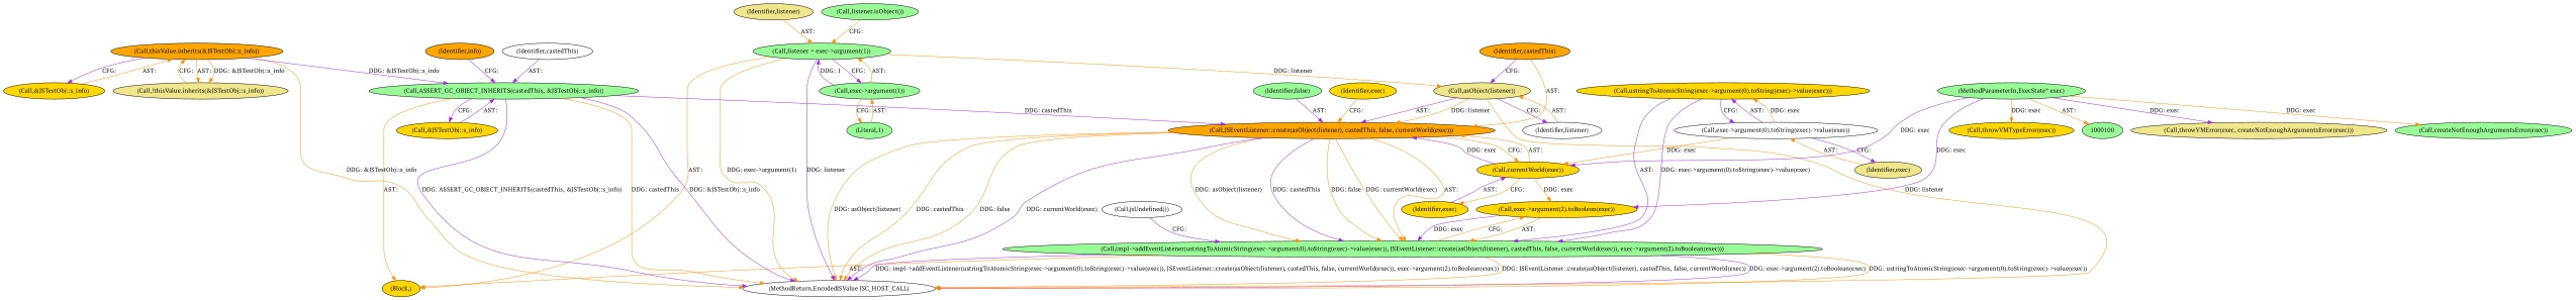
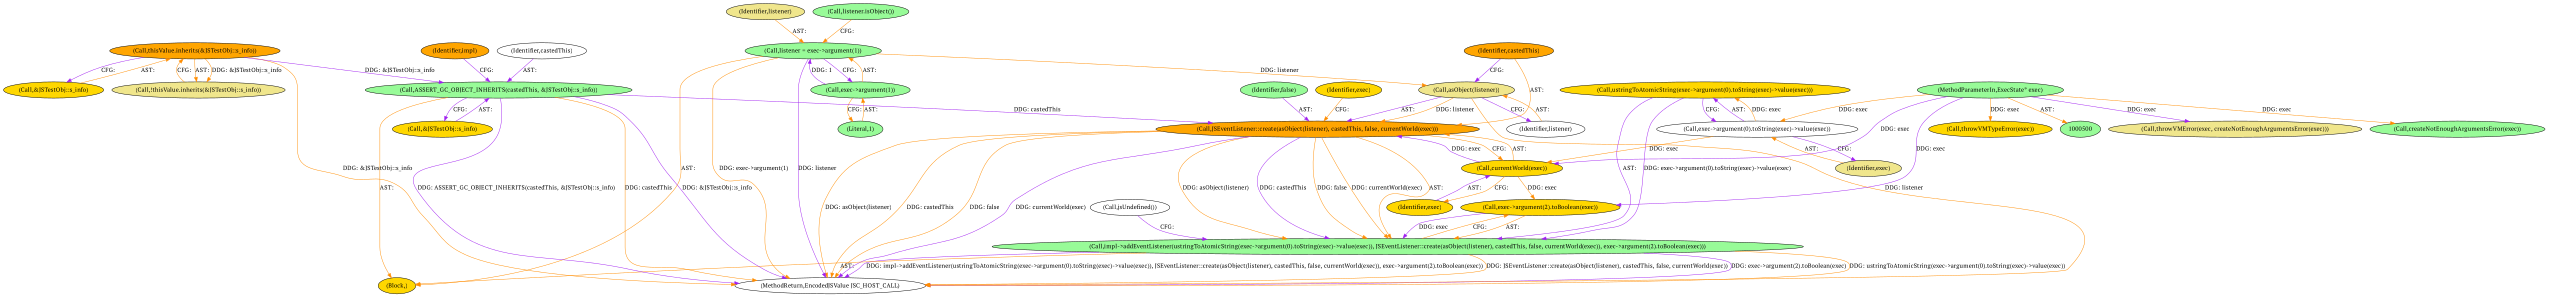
  digraph {
    fontname="PT Serif"
    node [fillcolor=palegreen fontname="PT Serif" style=filled]
    edge [color=darkorange fontname="PT Serif"]
    n1 [fillcolor=orange label="(Call,JSEventListener::create(asObject(listener), castedThis, false, currentWorld(exec)))"]
    n2 [fillcolor=gold label="(Call,currentWorld(exec))"]
    n3 [label="(Call,impl->addEventListener(ustringToAtomicString(exec->argument(0).toString(exec)->value(exec)), JSEventListener::create(asObject(listener), castedThis, false, currentWorld(exec)), exec->argument(2).toBoolean(exec)))"]
    n4 [fillcolor=white label="(MethodReturn,EncodedJSValue JSC_HOST_CALL)"]
    n5 [fillcolor=gold label="(Identifier,exec)"]
    n6 [fillcolor=gold label="(Call,exec->argument(2).toBoolean(exec))"]
    n7 [fillcolor=gold label="(Block,)"]
    n8 [fillcolor=khaki label="(Call,asObject(listener))"]
    n9 [fillcolor=white label="(Identifier,listener)"]
    n10 [label="(Call,listener = exec->argument(1))"]
    n11 [label="(Call,exec->argument(1))"]
    n12 [label="(Literal,1)"]
    n13 [label="(Call,ASSERT_GC_OBJECT_INHERITS(castedThis, &JSTestObj::s_info))"]
    n14 [fillcolor=gold label="(Call,&JSTestObj::s_info)"]
    n15 [fillcolor=orange label="(Call,thisValue.inherits(&JSTestObj::s_info))"]
    n16 [fillcolor=khaki label="(Call,!thisValue.inherits(&JSTestObj::s_info))"]
    n17 [fillcolor=gold label="(Call,&JSTestObj::s_info)"]
    n18 [fillcolor=white label="(Call,exec->argument(0).toString(exec)->value(exec))"]
    n19 [fillcolor=khaki label="(Identifier,exec)"]
    n20 [fillcolor=gold label="(Call,ustringToAtomicString(exec->argument(0).toString(exec)->value(exec)))"]
    n21 [label="(MethodParameterIn,ExecState* exec)"]
    n22 [fillcolor=khaki label="(Call,throwVMError(exec, createNotEnoughArgumentsError(exec)))"]
    n23 [label="(Call,createNotEnoughArgumentsError(exec))"]
    n24 [fillcolor=gold label="(Call,throwVMTypeError(exec))"]
-   1000100
+   1000100 [label=1000500]
    n26 [fillcolor=khaki label="(Identifier,listener)"]
    n27 [label="(Identifier,false)"]
    n28 [fillcolor=white label="(Call,jsUndefined())"]
    n29 [label="(Call,listener.isObject())"]
    n30 [fillcolor=orange label="(Identifier,castedThis)"]
    n31 [fillcolor=gold label="(Identifier,exec)"]
    n32 [fillcolor=white label="(Identifier,castedThis)"]
-   n33 [fillcolor=orange label="(Identifier,info)"]
+   n33 [fillcolor=orange label="(Identifier,impl)"]
    n1 -> n2 [label="CFG: "]
    n1 -> n3 [label="AST: "]
    n1 -> n3 [label="DDG: asObject(listener)"]
    n1 -> n3 [color=purple label="DDG: castedThis"]
    n1 -> n3 [label="DDG: false"]
    n1 -> n3 [label="DDG: currentWorld(exec)"]
    n1 -> n4 [label="DDG: asObject(listener)"]
    n1 -> n4 [label="DDG: castedThis"]
    n1 -> n4 [label="DDG: false"]
    n1 -> n4 [color=purple label="DDG: currentWorld(exec)"]
    n2 -> n1 [label="AST: "]
    n2 -> n1 [color=purple label="DDG: exec"]
    n2 -> n5 [label="CFG: "]
    n2 -> n6 [label="DDG: exec"]
    n3 -> n4 [label="DDG: JSEventListener::create(asObject(listener), castedThis, false, currentWorld(exec))"]
    n3 -> n4 [color=purple label="DDG: exec->argument(2).toBoolean(exec)"]
    n3 -> n4 [label="DDG: ustringToAtomicString(exec->argument(0).toString(exec)->value(exec))"]
    n3 -> n4 [color=purple label="DDG: impl->addEventListener(ustringToAtomicString(exec->argument(0).toString(exec)->value(exec)), JSEventListener::create(asObject(listener), castedThis, false, currentWorld(exec)), exec->argument(2).toBoolean(exec))"]
    n3 -> n6 [label="CFG: "]
    n3 -> n7 [label="AST: "]
    n5 -> n2 [color=purple label="AST: "]
    n6 -> n3 [label="AST: "]
    n6 -> n3 [color=purple label="DDG: exec"]
    n8 -> n1 [color=purple label="AST: "]
    n8 -> n1 [label="DDG: listener"]
    n8 -> n4 [label="DDG: listener"]
    n8 -> n9 [color=purple label="CFG: "]
    n9 -> n8 [label="AST: "]
    n10 -> n4 [label="DDG: exec->argument(1)"]
    n10 -> n4 [color=purple label="DDG: listener"]
    n10 -> n7 [label="AST: "]
    n10 -> n8 [label="DDG: listener"]
    n10 -> n11 [color=purple label="CFG: "]
    n11 -> n10 [label="AST: "]
    n11 -> n10 [color=purple label="DDG: 1"]
    n11 -> n12 [label="CFG: "]
    n12 -> n11 [label="AST: "]
    n13 -> n1 [color=purple label="DDG: castedThis"]
    n13 -> n4 [label="DDG: castedThis"]
    n13 -> n4 [color=purple label="DDG: &JSTestObj::s_info"]
    n13 -> n4 [color=purple label="DDG: ASSERT_GC_OBJECT_INHERITS(castedThis, &JSTestObj::s_info)"]
    n13 -> n7 [label="AST: "]
    n13 -> n14 [color=purple label="CFG: "]
    n14 -> n13 [color=purple label="AST: "]
    n15 -> n4 [label="DDG: &JSTestObj::s_info"]
    n15 -> n13 [color=purple label="DDG: &JSTestObj::s_info"]
    n15 -> n16 [label="AST: "]
    n15 -> n16 [label="DDG: &JSTestObj::s_info"]
    n15 -> n17 [color=purple label="CFG: "]
    n16 -> n15 [label="CFG: "]
    n17 -> n15 [label="AST: "]
    n18 -> n2 [label="DDG: exec"]
    n18 -> n19 [color=purple label="CFG: "]
    n18 -> n20 [color=purple label="AST: "]
    n18 -> n20 [label="DDG: exec"]
    n19 -> n18 [label="AST: "]
    n20 -> n3 [color=purple label="AST: "]
    n20 -> n3 [color=purple label="DDG: exec->argument(0).toString(exec)->value(exec)"]
    n20 -> n18 [color=purple label="CFG: "]
    n21 -> n2 [color=purple label="DDG: exec"]
    n21 -> n6 [color=purple label="DDG: exec"]
+   n21 -> n18 [label="DDG: exec"]
    n21 -> n22 [color=purple label="DDG: exec"]
    n21 -> n23 [label="DDG: exec"]
    n21 -> n24 [label="DDG: exec"]
    n21 -> 1000100 [label="AST: "]
    n26 -> n10 [label="AST: "]
    n27 -> n1 [color=purple label="AST: "]
    n28 -> n3 [color=purple label="CFG: "]
    n29 -> n10 [label="CFG: "]
    n30 -> n1 [label="AST: "]
    n30 -> n8 [color=purple label="CFG: "]
    n31 -> n1 [label="CFG: "]
    n32 -> n13 [color=purple label="AST: "]
    n33 -> n13 [color=purple label="CFG: "]
  }
